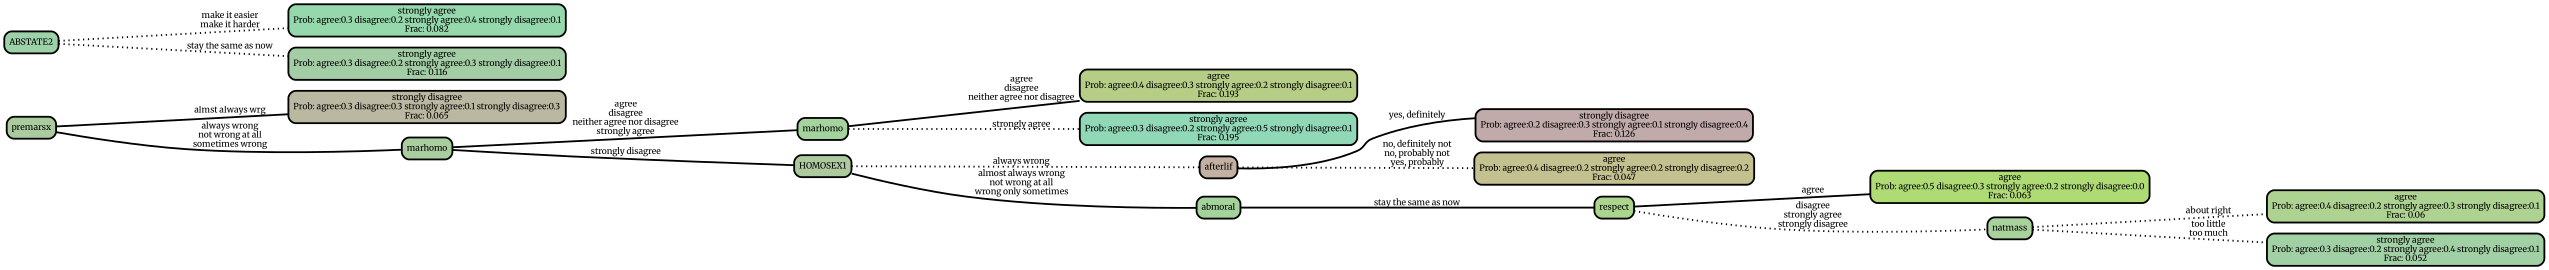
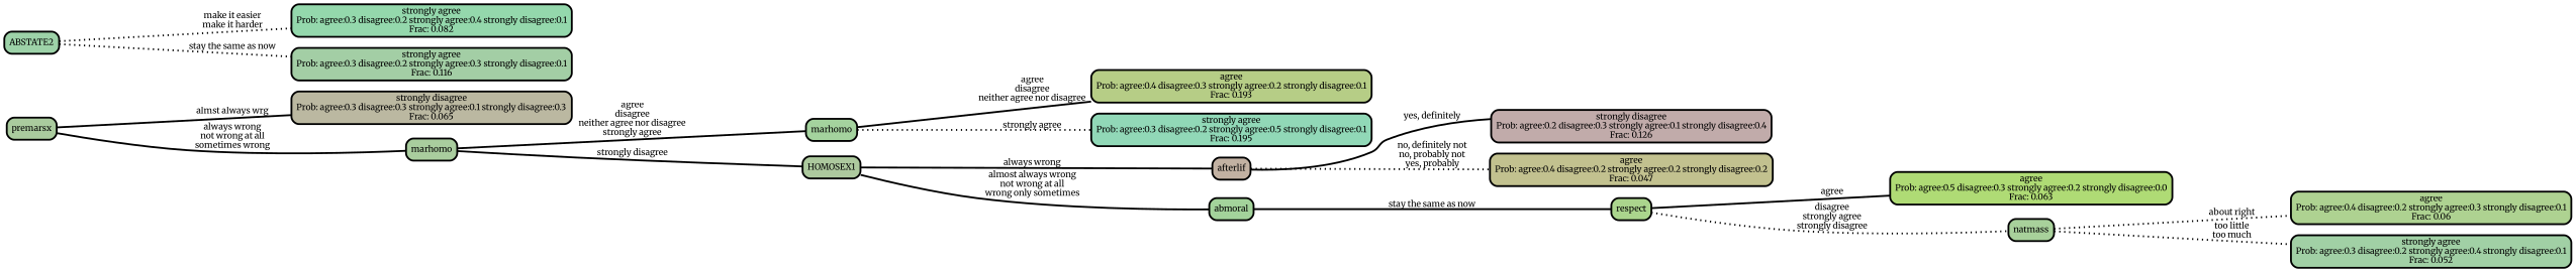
  graph {
    fontname=Merriweather
    rankdir=LR
    ranksep="0 equally"
    splines=straight
    node [color=black fontcolor=black fontname=Merriweather penwidth=3 shape=box style="filled, rounded"]
    edge [color=black fontname=Merriweather penwidth=3 style=dotted]
    n1 [fillcolor="#bbb8a1" label="strongly disagree\nProb: agree:0.3 disagree:0.3 strongly agree:0.1 strongly disagree:0.3\nFrac: 0.065"]
    n2 [fillcolor="#aacb9e" label=premarsx]
    n3 [fillcolor="#a9cd9e" label=marhomo]
    n4 [fillcolor="#a4d39e" label=marhomo]
    n5 [fillcolor="#adc99e" label=HOMOSEX1]
    n6 [fillcolor="#b6cd86" label="agree\nProb: agree:0.4 disagree:0.3 strongly agree:0.2 strongly disagree:0.1\nFrac: 0.193"]
    n7 [fillcolor="#91d8b7" label="strongly agree\nProb: agree:0.3 disagree:0.2 strongly agree:0.5 strongly disagree:0.1\nFrac: 0.195"]
    n8 [fillcolor="#c2b1a2" label=afterlif]
    n9 [fillcolor="#a3d39b" label=abmoral]
    n10 [fillcolor="#c1abaa" label="strongly disagree\nProb: agree:0.2 disagree:0.3 strongly agree:0.1 strongly disagree:0.4\nFrac: 0.126"]
    n11 [fillcolor="#c2c18f" label="agree\nProb: agree:0.4 disagree:0.2 strongly agree:0.2 strongly disagree:0.2\nFrac: 0.047"]
    n12 [fillcolor="#abd58d" label=respect]
    n13 [fillcolor="#afdb75" label="agree\nProb: agree:0.5 disagree:0.3 strongly agree:0.2 strongly disagree:0.0\nFrac: 0.063"]
    n14 [fillcolor="#a8d19b" label=natmass]
    n15 [fillcolor="#aed291" label="agree\nProb: agree:0.4 disagree:0.2 strongly agree:0.3 strongly disagree:0.1\nFrac: 0.06"]
    n16 [fillcolor="#a1d0a5" label="strongly agree\nProb: agree:0.3 disagree:0.2 strongly agree:0.4 strongly disagree:0.1\nFrac: 0.052"]
    n17 [fillcolor="#9dd2a8" label=ABSTATE2]
    n18 [fillcolor="#94d8ac" label="strongly agree\nProb: agree:0.3 disagree:0.2 strongly agree:0.4 strongly disagree:0.1\nFrac: 0.082"]
    n19 [fillcolor="#a3cea5" label="strongly agree\nProb: agree:0.3 disagree:0.2 strongly agree:0.3 strongly disagree:0.1\nFrac: 0.116"]
    subgraph sub_1 {
      rank=same
    }
    n2 -- n1 [label=" almst always wrg" style=bold]
    n2 -- n3 [label=" always wrong\n not wrong at all\n sometimes wrong" style=solid]
    n3 -- n4 [label=" agree\n disagree\n neither agree nor disagree\n strongly agree" style=bold]
    n3 -- n5 [label=" strongly disagree" style=bold]
    n4 -- n6 [label=" agree\n disagree\n neither agree nor disagree" style=solid]
    n4 -- n7 [label=" strongly agree"]
-   n5 -- n8 [label=" always wrong"]
+   n5 -- n8 [label=" always wrong" style=solid]
    n5 -- n9 [label=" almost always wrong\n not wrong at all\n wrong only sometimes" style=solid]
    n8 -- n10 [label=" yes, definitely" style=solid]
    n8 -- n11 [label=" no, definitely not\n no, probably not\n yes, probably"]
    n9 -- n12 [label=" stay the same as now" style=bold]
    n12 -- n13 [label=" agree" style=bold]
    n12 -- n14 [label=" disagree\n strongly agree\n strongly disagree"]
    n14 -- n15 [label=" about right"]
    n14 -- n16 [label=" too little\n too much"]
    n17 -- n18 [label=" make it easier\n make it harder"]
    n17 -- n19 [label=" stay the same as now"]
  }
